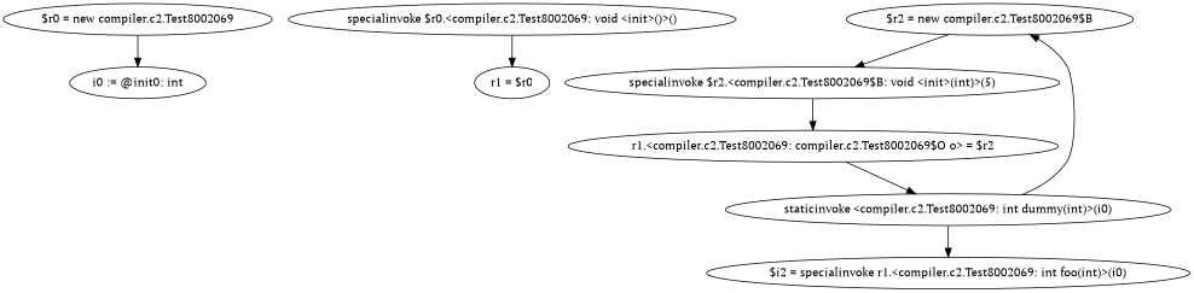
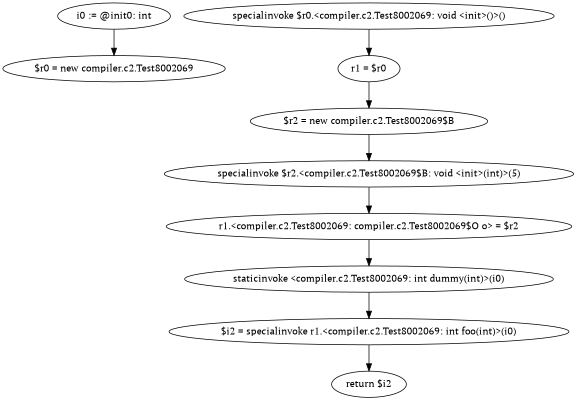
  digraph {
    fontname="PT Serif"
    node [fontname="PT Serif"]
    edge [fontname="PT Serif"]
    n1 [label="i0 := @init0: int"]
    "$r0 = new compiler.c2.Test8002069"
    "specialinvoke $r0.<compiler.c2.Test8002069: void <init>()>()"
    "r1 = $r0"
    "$r2 = new compiler.c2.Test8002069$B"
    "specialinvoke $r2.<compiler.c2.Test8002069$B: void <init>(int)>(5)"
    "r1.<compiler.c2.Test8002069: compiler.c2.Test8002069$O o> = $r2"
    "staticinvoke <compiler.c2.Test8002069: int dummy(int)>(i0)"
    "$i2 = specialinvoke r1.<compiler.c2.Test8002069: int foo(int)>(i0)"
-   "$r0 = new compiler.c2.Test8002069" -> n1
+   "return $i2"
+   n1 -> "$r0 = new compiler.c2.Test8002069"
    "specialinvoke $r0.<compiler.c2.Test8002069: void <init>()>()" -> "r1 = $r0"
-   "staticinvoke <compiler.c2.Test8002069: int dummy(int)>(i0)" -> "$r2 = new compiler.c2.Test8002069$B"
+   "r1 = $r0" -> "$r2 = new compiler.c2.Test8002069$B"
    "$r2 = new compiler.c2.Test8002069$B" -> "specialinvoke $r2.<compiler.c2.Test8002069$B: void <init>(int)>(5)"
    "specialinvoke $r2.<compiler.c2.Test8002069$B: void <init>(int)>(5)" -> "r1.<compiler.c2.Test8002069: compiler.c2.Test8002069$O o> = $r2"
    "r1.<compiler.c2.Test8002069: compiler.c2.Test8002069$O o> = $r2" -> "staticinvoke <compiler.c2.Test8002069: int dummy(int)>(i0)"
    "staticinvoke <compiler.c2.Test8002069: int dummy(int)>(i0)" -> "$i2 = specialinvoke r1.<compiler.c2.Test8002069: int foo(int)>(i0)"
+   "$i2 = specialinvoke r1.<compiler.c2.Test8002069: int foo(int)>(i0)" -> "return $i2"
  }
